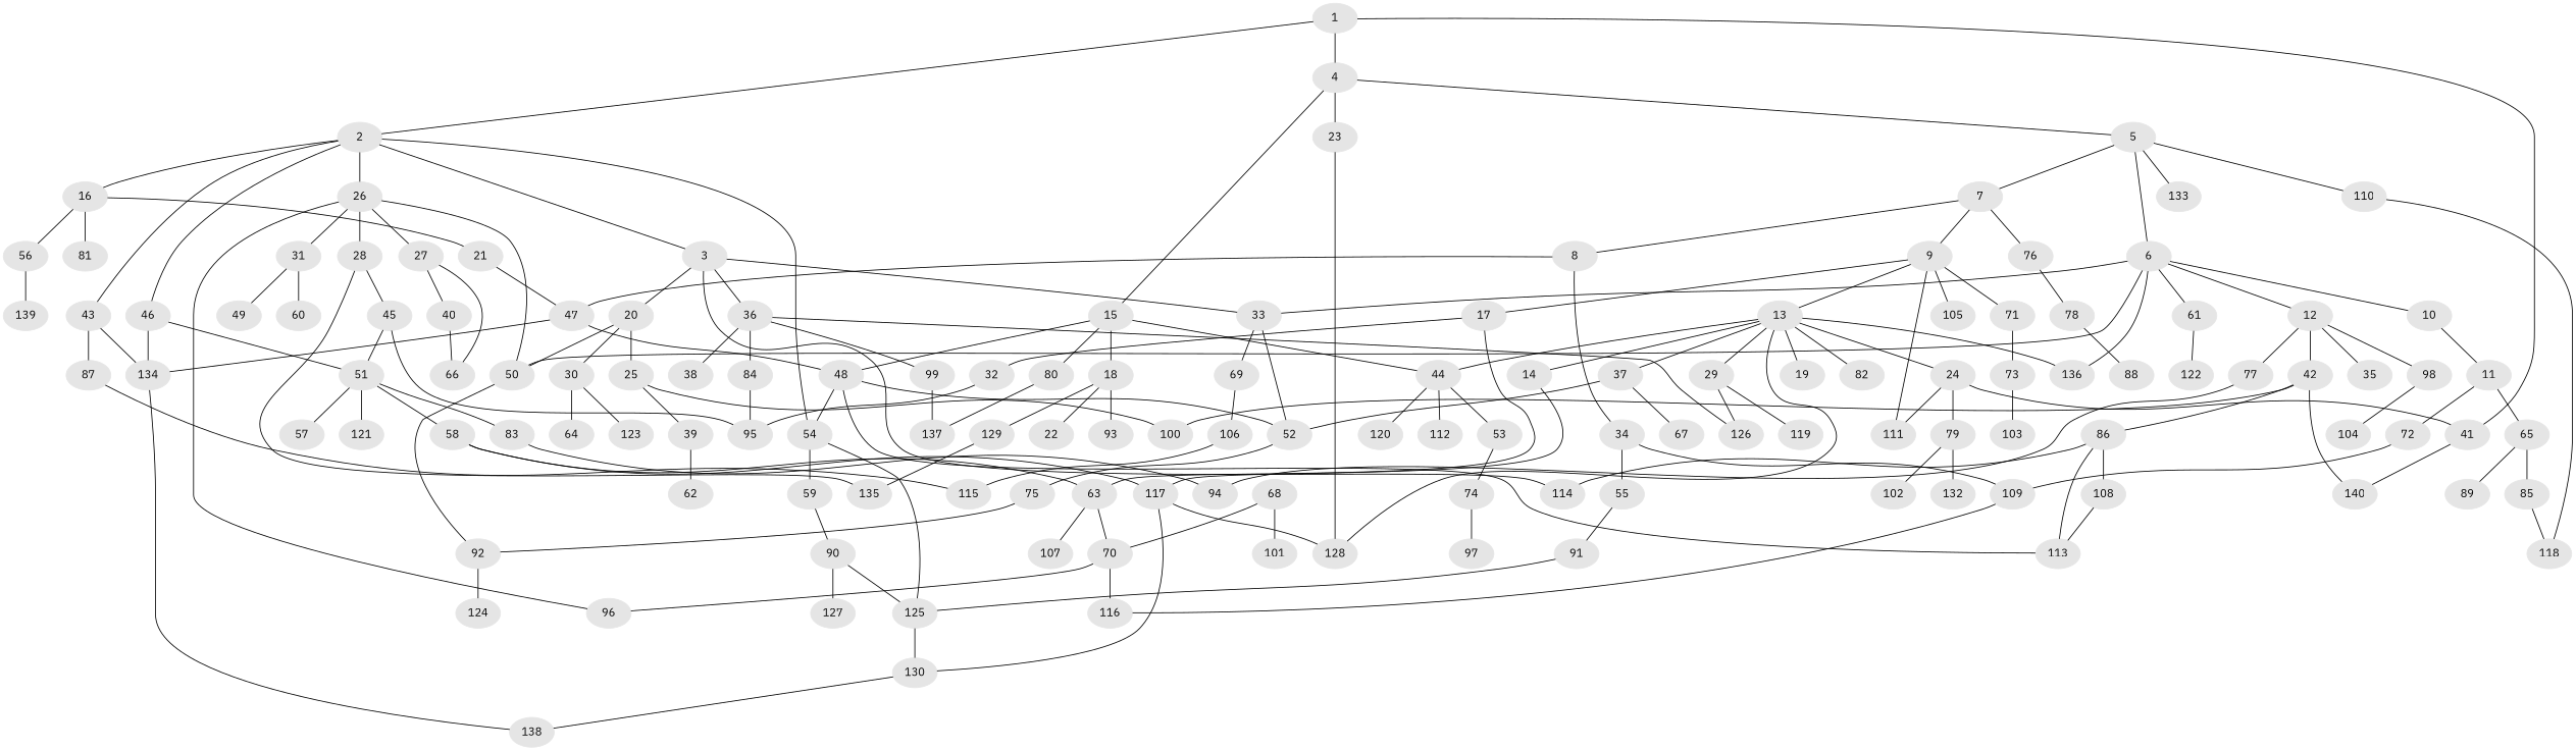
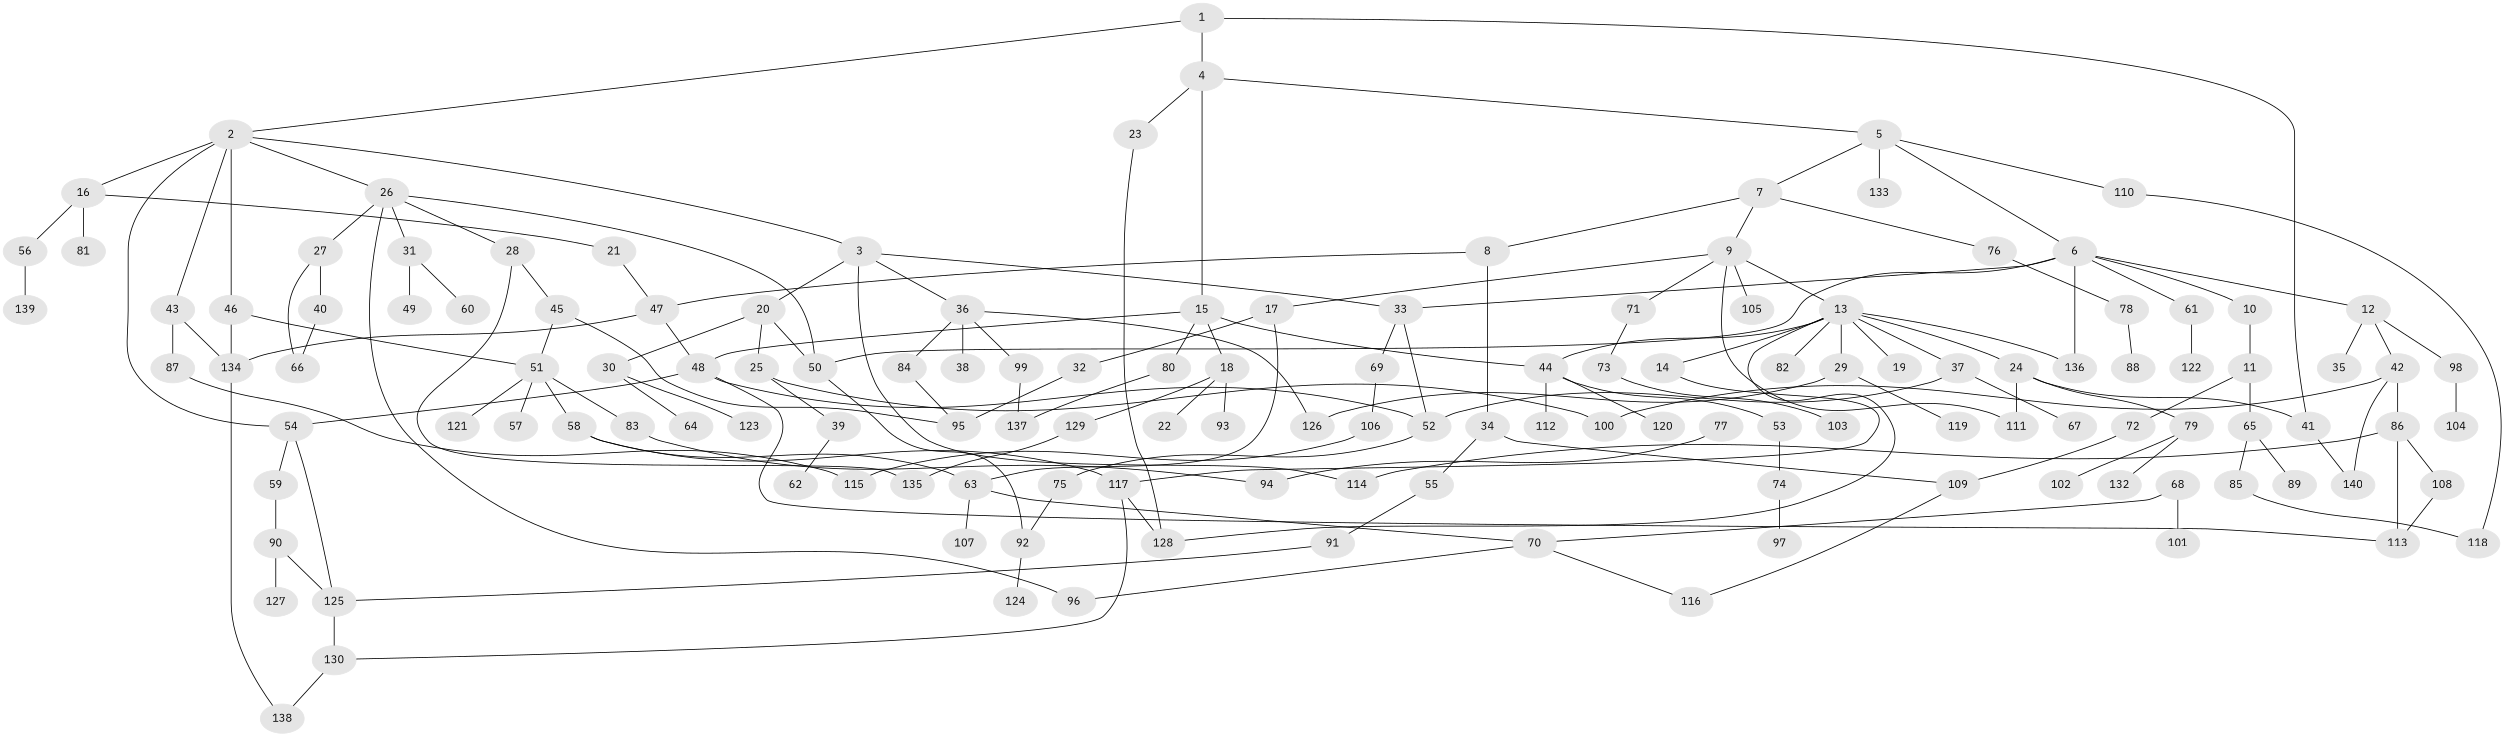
  graph {
    fontname="IBM Plex Sans"
    node [color=gray90 fontname="IBM Plex Sans" style=filled]
    edge [fontname="IBM Plex Sans"]
    1
    2
    4
    41
    3
    16
    26
    43
    46
    54
    5
    15
    23
    140
    20
    33
    36
    114
    21
    56
    81
    50
    27
    28
    31
    96
    87
    134
    51
    59
    125
    25
    30
    52
    69
    126
    38
    84
    99
    6
    7
    110
    133
    44
    18
    48
    80
    128
    10
    12
    61
    136
    8
    9
    76
    118
    11
    35
    42
    77
    98
    92
    122
    34
    47
    13
    17
    71
    105
    111
    78
    55
    109
    14
    19
    24
    29
    37
    82
    32
    63
    73
    65
    72
    85
    89
    100
    86
    94
    104
    117
    79
    119
    67
    53
    112
    120
    130
    22
    93
    129
    113
    137
    139
    95
    70
    107
    135
    39
    64
    123
    102
    132
    62
    40
    66
    45
    49
    60
    75
    106
    91
    116
    108
    115
    138
    74
    57
    58
    83
    121
    68
    101
    124
    97
    90
    127
    103
    88
    1 -- 2
    1 -- 4
    1 -- 41
    2 -- 3
    2 -- 16
    2 -- 26
    2 -- 43
    2 -- 46
    2 -- 54
    4 -- 5
    4 -- 15
    4 -- 23
    41 -- 140
    3 -- 20
    3 -- 33
    3 -- 36
    3 -- 114
    16 -- 21
    16 -- 56
    16 -- 81
    26 -- 50
    26 -- 27
    26 -- 28
    26 -- 31
    26 -- 96
    43 -- 87
    43 -- 134
    46 -- 134
    46 -- 51
    54 -- 59
    54 -- 125
    5 -- 6
    5 -- 7
    5 -- 110
    5 -- 133
    15 -- 44
    15 -- 18
    15 -- 48
    15 -- 80
    23 -- 128
    20 -- 50
    20 -- 25
    20 -- 30
    33 -- 52
    33 -- 69
    36 -- 126
    36 -- 38
    36 -- 84
    36 -- 99
    21 -- 47
    56 -- 139
    50 -- 92
    27 -- 40
    27 -- 66
    28 -- 135
    28 -- 45
    31 -- 49
    31 -- 60
    87 -- 115
    134 -- 138
    51 -- 57
    51 -- 58
    51 -- 83
    51 -- 121
    59 -- 90
    125 -- 130
    25 -- 100
    25 -- 39
    30 -- 64
    30 -- 123
    52 -- 75
    69 -- 106
    84 -- 95
    99 -- 137
    6 -- 33
    6 -- 50
    6 -- 10
    6 -- 12
    6 -- 61
    6 -- 136
    7 -- 8
    7 -- 9
    7 -- 76
    110 -- 118
    44 -- 53
    44 -- 112
    44 -- 120
    18 -- 22
    18 -- 93
    18 -- 129
    48 -- 54
    48 -- 52
    48 -- 113
    80 -- 137
    10 -- 11
    12 -- 35
    12 -- 42
-   12 -- 77
    12 -- 98
    61 -- 122
    8 -- 34
    8 -- 47
    9 -- 13
    9 -- 17
    9 -- 71
    9 -- 105
    9 -- 111
    76 -- 78
    11 -- 65
    11 -- 72
    42 -- 140
    42 -- 100
    42 -- 86
    77 -- 94
    98 -- 104
    92 -- 124
    34 -- 55
    34 -- 109
    47 -- 134
    47 -- 48
    13 -- 44
    13 -- 128
    13 -- 136
    13 -- 14
    13 -- 19
    13 -- 24
    13 -- 29
    13 -- 37
    13 -- 82
    17 -- 32
    17 -- 63
    71 -- 73
    78 -- 88
    55 -- 91
    109 -- 116
    14 -- 117
    24 -- 41
    24 -- 111
    24 -- 79
    29 -- 126
    29 -- 119
    37 -- 52
    37 -- 67
    32 -- 95
    63 -- 70
    63 -- 107
    73 -- 103
    65 -- 85
    65 -- 89
    72 -- 109
    85 -- 118
    86 -- 114
    86 -- 113
    86 -- 108
    117 -- 128
    117 -- 130
    79 -- 102
    79 -- 132
    53 -- 74
    130 -- 138
    129 -- 135
    70 -- 96
    70 -- 116
    39 -- 62
    40 -- 66
    45 -- 51
    45 -- 95
    75 -- 92
    106 -- 115
    91 -- 125
    108 -- 113
    74 -- 97
    58 -- 63
    58 -- 117
    83 -- 94
    68 -- 70
    68 -- 101
    90 -- 125
    90 -- 127
  }
